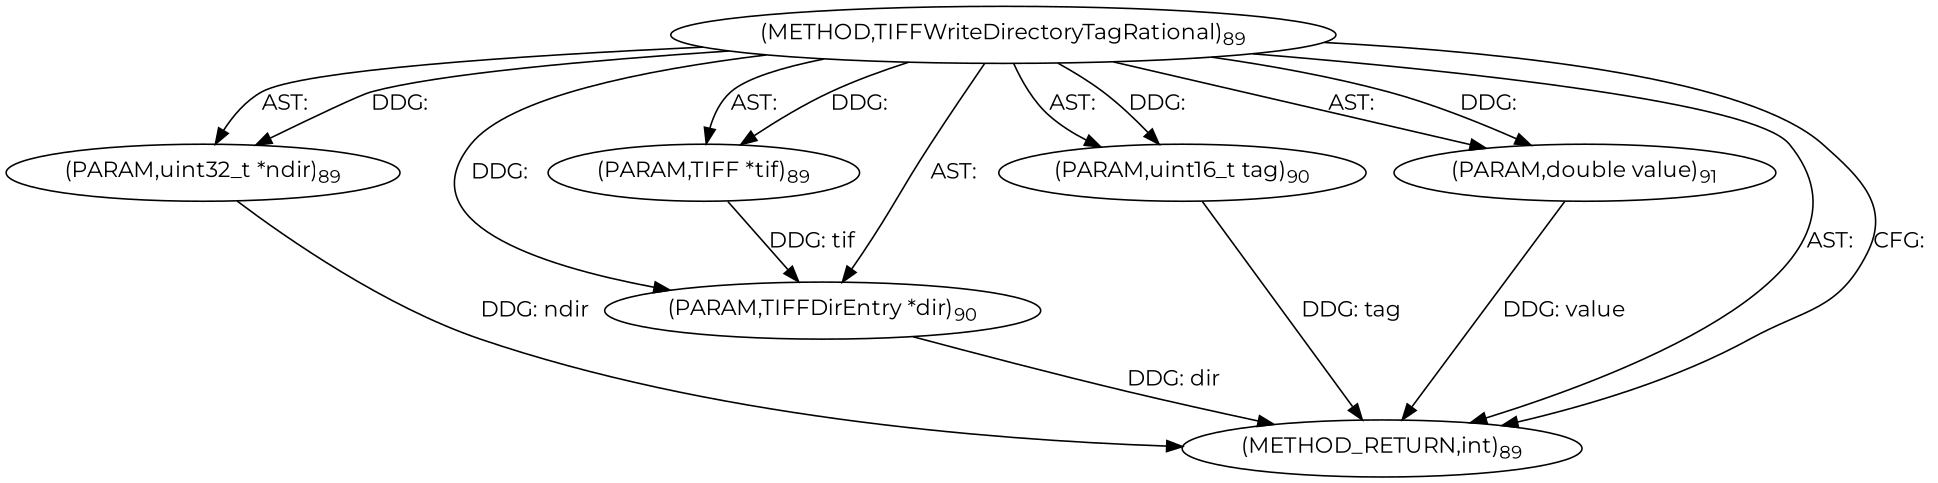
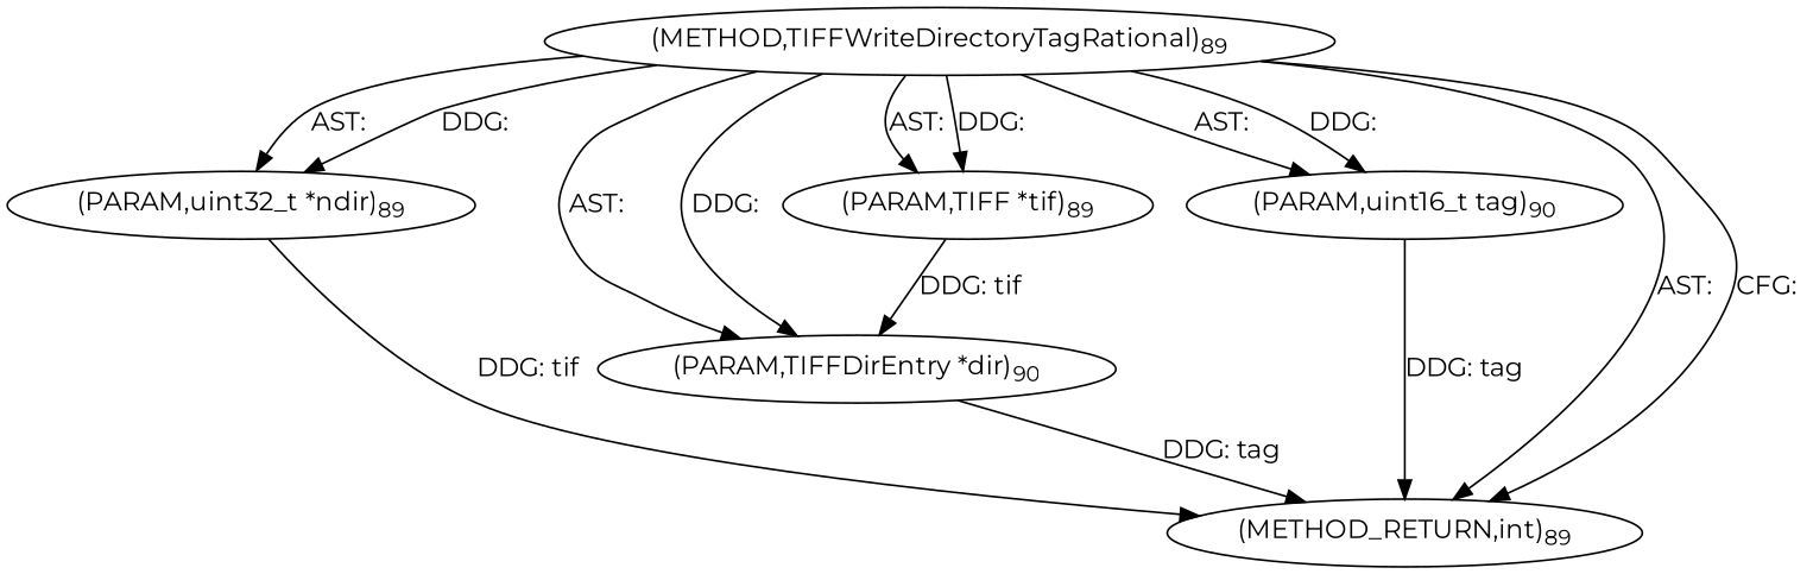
  digraph {
    fontname=Montserrat
    node [fontname=Montserrat]
    edge [fontname=Montserrat]
    n1 [label=<(METHOD,TIFFWriteDirectoryTagRational)<SUB>89</SUB>>]
    n2 [label=<(PARAM,TIFF *tif)<SUB>89</SUB>>]
    n3 [label=<(PARAM,uint32_t *ndir)<SUB>89</SUB>>]
    n4 [label=<(PARAM,TIFFDirEntry *dir)<SUB>90</SUB>>]
    n5 [label=<(PARAM,uint16_t tag)<SUB>90</SUB>>]
-   n6 [label=<(PARAM,double value)<SUB>91</SUB>>]
    n7 [label=<(METHOD_RETURN,int)<SUB>89</SUB>>]
    n1 -> n2 [label="AST: "]
    n1 -> n2 [label="DDG: "]
    n1 -> n3 [label="AST: "]
    n1 -> n3 [label="DDG: "]
    n1 -> n4 [label="AST: "]
    n1 -> n4 [label="DDG: "]
    n1 -> n5 [label="AST: "]
    n1 -> n5 [label="DDG: "]
-   n1 -> n6 [label="AST: "]
-   n1 -> n6 [label="DDG: "]
    n1 -> n7 [label="AST: "]
    n1 -> n7 [label="CFG: "]
    n2 -> n4 [label="DDG: tif"]
-   n3 -> n7 [label="DDG: ndir"]
-   n4 -> n7 [label="DDG: dir"]
+   n3 -> n7 [label="DDG: tif"]
+   n4 -> n7 [label="DDG: tag"]
    n5 -> n7 [label="DDG: tag"]
-   n6 -> n7 [label="DDG: value"]
  }
